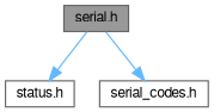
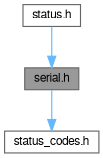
  digraph {
    node [color=grey40 fillcolor=white fontname=FreeSans fontsize=10 shape=box style=filled]
    edge [color=steelblue1 fontname=FreeSans fontsize=10 labelfontname=FreeSans labelfontsize=10 style=solid]
    n1 [color=gray40 fillcolor=grey60 fontcolor=black height=0.2 label="serial.h" width=0.4]
    n2 [height=0.2 label="status.h" width=0.4]
-   n3 [height=0.2 label="serial_codes.h" width=0.4]
-   n1 -> n2
+   n3 [height=0.2 label="status_codes.h" width=0.4]
+   n2 -> n1
    n1 -> n3
  }
